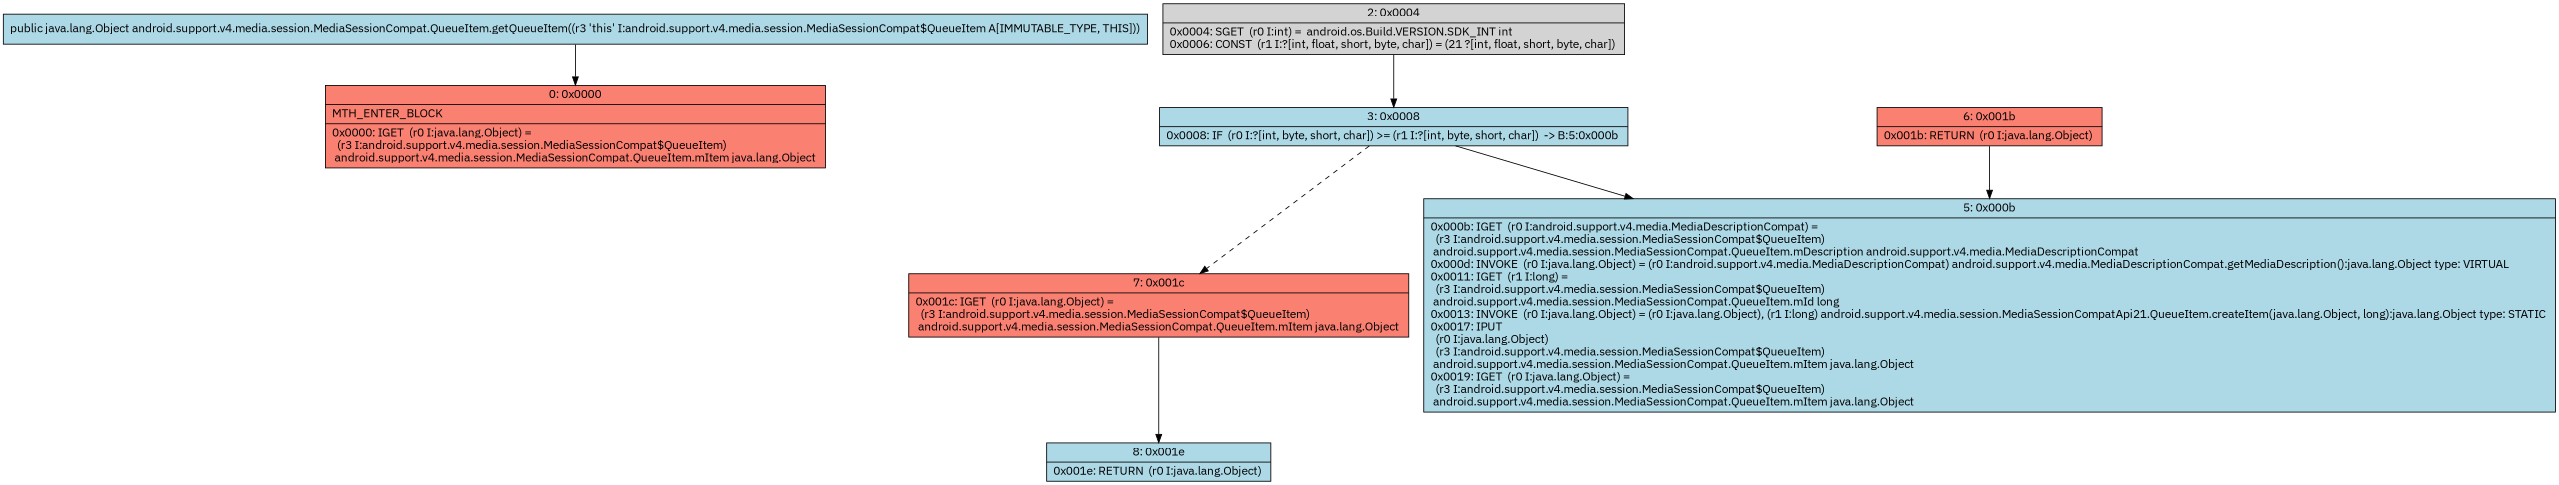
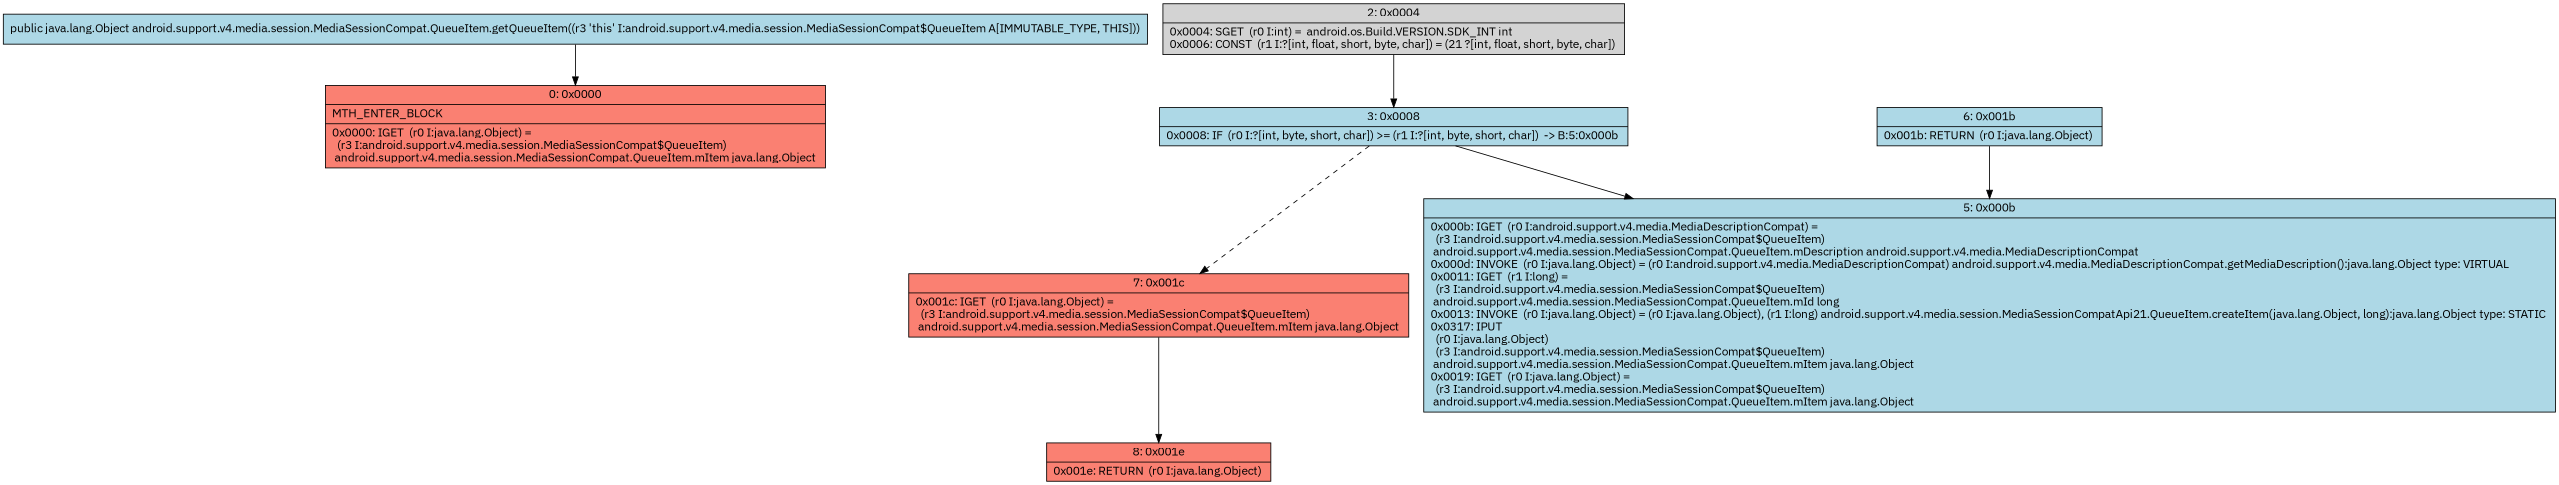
  digraph {
    fontname="IBM Plex Sans"
    node [fillcolor=salmon fontname="IBM Plex Sans" shape=record style=filled]
    edge [fontname="IBM Plex Sans"]
    n1 [label="{0\:\ 0x0000|MTH_ENTER_BLOCK\l|0x0000: IGET  (r0 I:java.lang.Object) = \l  (r3 I:android.support.v4.media.session.MediaSessionCompat$QueueItem)\l android.support.v4.media.session.MediaSessionCompat.QueueItem.mItem java.lang.Object \l}"]
    n2 [fillcolor=lightgrey label="{2\:\ 0x0004|0x0004: SGET  (r0 I:int) =  android.os.Build.VERSION.SDK_INT int \l0x0006: CONST  (r1 I:?[int, float, short, byte, char]) = (21 ?[int, float, short, byte, char]) \l}"]
    n3 [fillcolor=lightblue label="{3\:\ 0x0008|0x0008: IF  (r0 I:?[int, byte, short, char]) \>= (r1 I:?[int, byte, short, char])  \-\> B:5:0x000b \l}"]
    n4 [label="{7\:\ 0x001c|0x001c: IGET  (r0 I:java.lang.Object) = \l  (r3 I:android.support.v4.media.session.MediaSessionCompat$QueueItem)\l android.support.v4.media.session.MediaSessionCompat.QueueItem.mItem java.lang.Object \l}"]
-   n5 [fillcolor=lightblue label="{8\:\ 0x001e|0x001e: RETURN  (r0 I:java.lang.Object) \l}"]
-   n6 [fillcolor=lightblue label="{5\:\ 0x000b|0x000b: IGET  (r0 I:android.support.v4.media.MediaDescriptionCompat) = \l  (r3 I:android.support.v4.media.session.MediaSessionCompat$QueueItem)\l android.support.v4.media.session.MediaSessionCompat.QueueItem.mDescription android.support.v4.media.MediaDescriptionCompat \l0x000d: INVOKE  (r0 I:java.lang.Object) = (r0 I:android.support.v4.media.MediaDescriptionCompat) android.support.v4.media.MediaDescriptionCompat.getMediaDescription():java.lang.Object type: VIRTUAL \l0x0011: IGET  (r1 I:long) = \l  (r3 I:android.support.v4.media.session.MediaSessionCompat$QueueItem)\l android.support.v4.media.session.MediaSessionCompat.QueueItem.mId long \l0x0013: INVOKE  (r0 I:java.lang.Object) = (r0 I:java.lang.Object), (r1 I:long) android.support.v4.media.session.MediaSessionCompatApi21.QueueItem.createItem(java.lang.Object, long):java.lang.Object type: STATIC \l0x0017: IPUT  \l  (r0 I:java.lang.Object)\l  (r3 I:android.support.v4.media.session.MediaSessionCompat$QueueItem)\l android.support.v4.media.session.MediaSessionCompat.QueueItem.mItem java.lang.Object \l0x0019: IGET  (r0 I:java.lang.Object) = \l  (r3 I:android.support.v4.media.session.MediaSessionCompat$QueueItem)\l android.support.v4.media.session.MediaSessionCompat.QueueItem.mItem java.lang.Object \l}"]
-   n7 [label="{6\:\ 0x001b|0x001b: RETURN  (r0 I:java.lang.Object) \l}"]
+   n5 [label="{8\:\ 0x001e|0x001e: RETURN  (r0 I:java.lang.Object) \l}"]
+   n6 [fillcolor=lightblue label="{5\:\ 0x000b|0x000b: IGET  (r0 I:android.support.v4.media.MediaDescriptionCompat) = \l  (r3 I:android.support.v4.media.session.MediaSessionCompat$QueueItem)\l android.support.v4.media.session.MediaSessionCompat.QueueItem.mDescription android.support.v4.media.MediaDescriptionCompat \l0x000d: INVOKE  (r0 I:java.lang.Object) = (r0 I:android.support.v4.media.MediaDescriptionCompat) android.support.v4.media.MediaDescriptionCompat.getMediaDescription():java.lang.Object type: VIRTUAL \l0x0011: IGET  (r1 I:long) = \l  (r3 I:android.support.v4.media.session.MediaSessionCompat$QueueItem)\l android.support.v4.media.session.MediaSessionCompat.QueueItem.mId long \l0x0013: INVOKE  (r0 I:java.lang.Object) = (r0 I:java.lang.Object), (r1 I:long) android.support.v4.media.session.MediaSessionCompatApi21.QueueItem.createItem(java.lang.Object, long):java.lang.Object type: STATIC \l0x0317: IPUT  \l  (r0 I:java.lang.Object)\l  (r3 I:android.support.v4.media.session.MediaSessionCompat$QueueItem)\l android.support.v4.media.session.MediaSessionCompat.QueueItem.mItem java.lang.Object \l0x0019: IGET  (r0 I:java.lang.Object) = \l  (r3 I:android.support.v4.media.session.MediaSessionCompat$QueueItem)\l android.support.v4.media.session.MediaSessionCompat.QueueItem.mItem java.lang.Object \l}"]
+   n7 [fillcolor=lightblue label="{6\:\ 0x001b|0x001b: RETURN  (r0 I:java.lang.Object) \l}"]
    n8 [fillcolor=lightblue label="{public java.lang.Object android.support.v4.media.session.MediaSessionCompat.QueueItem.getQueueItem((r3 'this' I:android.support.v4.media.session.MediaSessionCompat$QueueItem A[IMMUTABLE_TYPE, THIS])) }"]
    n2 -> n3
    n3 -> n4 [style=dashed]
    n3 -> n6
    n4 -> n5
    n7 -> n6
    n8 -> n1
  }
